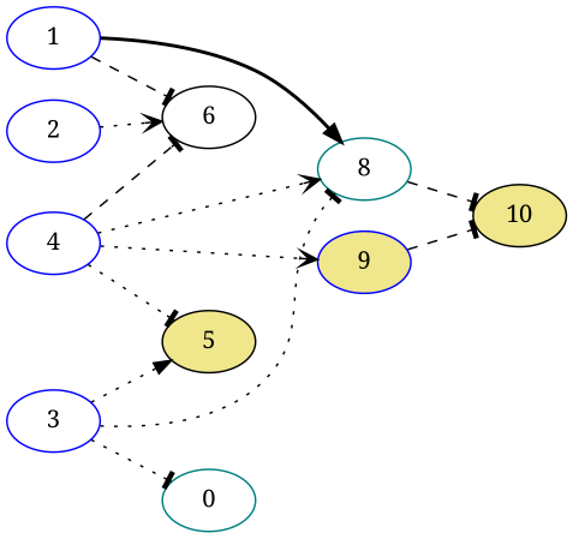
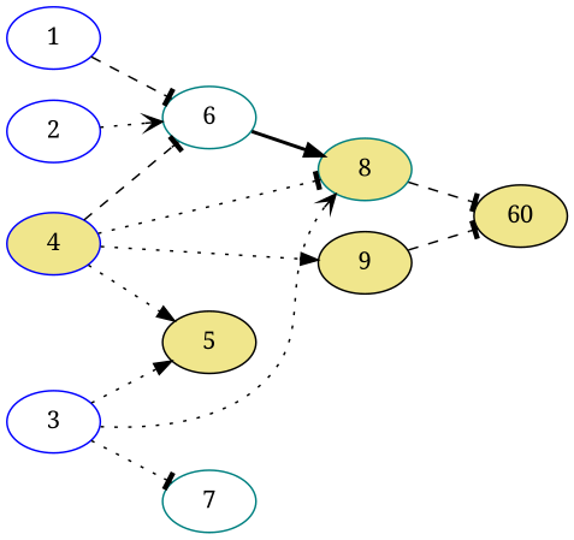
  digraph {
    fontname="Noto Serif"
    rankdir=LR
    node [alpha=0.07 color=blue fillcolor=white fontname="Noto Serif" style=filled]
    edge [arrowhead=tee fontname="Noto Serif" style=dotted]
    1 [alpha=0.04 expect_size=21547008]
-   6 [alpha=0.09 color=black expect_size=47497216]
-   8 [color=teal expect_size=34613248]
-   10 [alpha=0.12 color=black expect_size=37879808 fillcolor=khaki]
+   6 [alpha=0.09 color=teal expect_size=47497216]
+   8 [color=teal expect_size=34613248 fillcolor=khaki]
+   10 [alpha=0.12 color=black expect_size=37879808 fillcolor=khaki label=60]
    2 [alpha=0.12 expect_size=25775104]
    3 [alpha=0.13 expect_size=50749440]
    5 [alpha=0.17 color=black expect_size=8210432 fillcolor=khaki]
-   7 [color=teal expect_size=39624704 label=0]
-   4 [alpha=0.06 expect_size=21339136]
-   9 [alpha=0.02 expect_size=6568960 fillcolor=khaki]
+   7 [color=teal expect_size=39624704]
+   4 [alpha=0.06 expect_size=21339136 fillcolor=khaki]
+   9 [alpha=0.02 color=black expect_size=6568960 fillcolor=khaki]
    1 -> 6 [style=dashed]
-   1 -> 8 [arrowhead=normal style=bold]
+   6 -> 8 [arrowhead=normal style=bold]
    8 -> 10 [style=dashed]
    2 -> 6 [arrowhead=vee]
-   3 -> 8
+   3 -> 8 [arrowhead=vee]
    3 -> 5 [arrowhead=normal]
    3 -> 7
    4 -> 6 [style=dashed]
-   4 -> 8 [arrowhead=vee]
-   4 -> 5
-   4 -> 9 [arrowhead=vee]
+   4 -> 8
+   4 -> 5 [arrowhead=normal]
+   4 -> 9 [arrowhead=normal]
    9 -> 10 [style=dashed]
  }
